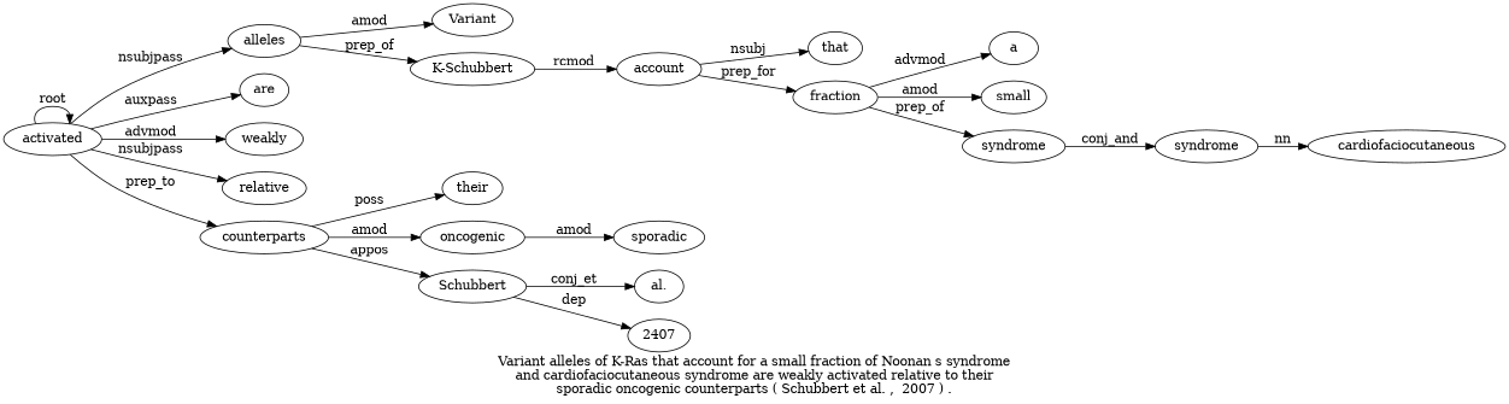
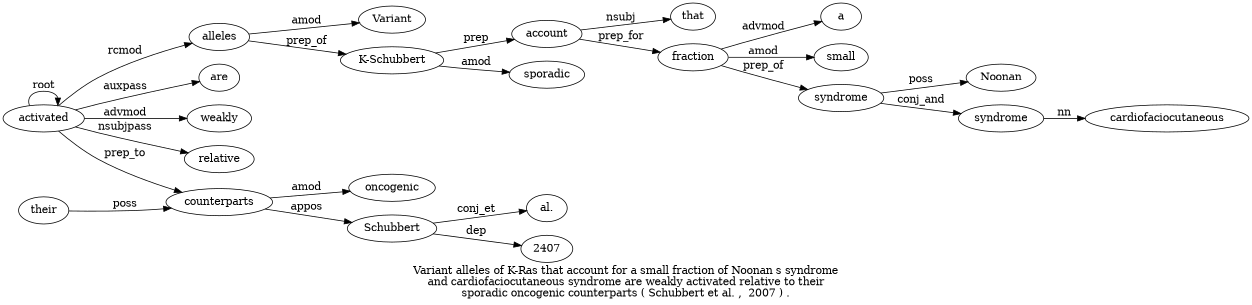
  digraph {
    label="Variant alleles of K-Ras that account for a small fraction of Noonan s syndrome\nand cardiofaciocutaneous syndrome are weakly activated relative to their\nsporadic oncogenic counterparts ( Schubbert et al. ,  2007 ) ."
    rankdir=LR
    node [fillcolor=white style=filled]
    n1 [label=alleles]
    n2 [label=Variant]
    n3 [label="K-Schubbert"]
    n4 [label=account]
    n5 [label=activated]
    n6 [label=are]
    n7 [label=weakly]
    n8 [label=relative]
    n9 [label=counterparts]
    n10 [label=their]
    n11 [label=oncogenic]
    n12 [label=Schubbert]
    n13 [label=that]
    n14 [label=fraction]
    n15 [label=a]
    n16 [label=small]
    n17 [label=syndrome]
+   n18 [label=Noonan]
    n19 [label=syndrome]
    n20 [label=cardiofaciocutaneous]
    n21 [label=sporadic]
    n22 [label="al."]
    n23 [label=2407]
    n1 -> n2 [label=amod]
    n1 -> n3 [label=prep_of]
-   n3 -> n4 [label=rcmod]
+   n3 -> n4 [label=prep]
    n4 -> n13 [label=nsubj]
    n4 -> n14 [label=prep_for]
-   n5 -> n1 [label=nsubjpass]
+   n5 -> n1 [label=rcmod]
    n5 -> n5 [label=root]
    n5 -> n6 [label=auxpass]
    n5 -> n7 [label=advmod]
    n5 -> n8 [label=nsubjpass]
    n5 -> n9 [label=prep_to]
-   n9 -> n10 [label=poss]
+   n10 -> n9 [label=poss]
    n9 -> n11 [label=amod]
    n9 -> n12 [label=appos]
-   n11 -> n21 [label=amod]
+   n3 -> n21 [label=amod]
    n12 -> n22 [label=conj_et]
    n12 -> n23 [label=dep]
    n14 -> n15 [label=advmod]
    n14 -> n16 [label=amod]
    n14 -> n17 [label=prep_of]
+   n17 -> n18 [label=poss]
    n17 -> n19 [label=conj_and]
    n19 -> n20 [label=nn]
  }
